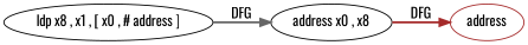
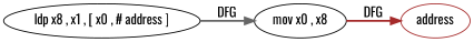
  digraph {
    fontname=Oswald
    rankdir=LR
    node [color=black fontname=Oswald]
    edge [fontname=Oswald style=bold]
    n1 [label="ldp x8 , x1 , [ x0 , # address ]"]
-   n2 [label="address x0 , x8"]
+   n2 [label="mov x0 , x8"]
    n3 [color=brown label=address]
    n1 -> n2 [color=gray40 label=DFG]
    n2 -> n3 [color=brown label=DFG]
  }
